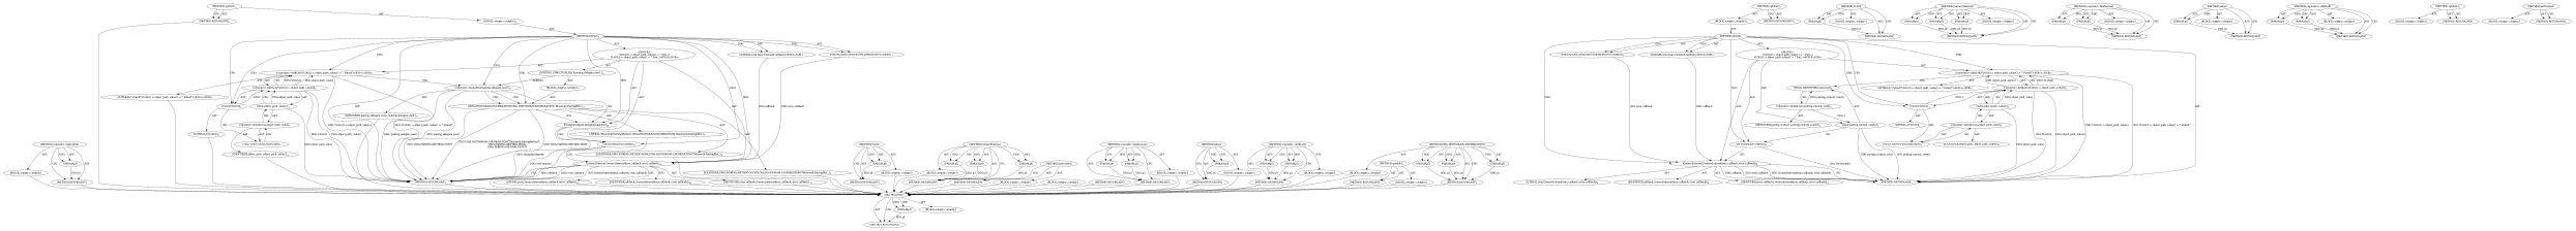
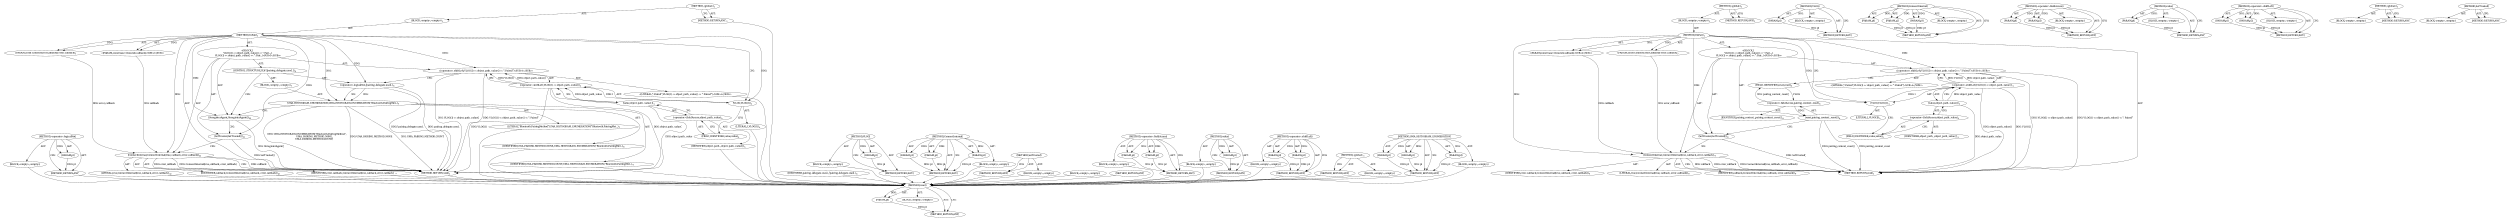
  digraph {
    fontname=Merriweather
    node [fontname=Merriweather]
    edge [fontname=Merriweather]
    n1 [label=<(METHOD,&lt;operator&gt;.logicalNot)>]
    n2 [label=<(PARAM,p1)>]
    n3 [label=<(BLOCK,&lt;empty&gt;,&lt;empty&gt;)>]
    n4 [label=<(METHOD_RETURN,ANY)>]
    n5 [label=<(METHOD,reset)>]
    n6 [label=<(PARAM,p1)>]
    n7 [label=<(BLOCK,&lt;empty&gt;,&lt;empty&gt;)>]
    n8 [label=<(METHOD_RETURN,ANY)>]
    n9 [label=<(METHOD,&lt;global&gt;)<SUB>1</SUB>>]
    n10 [label=<(BLOCK,&lt;empty&gt;,&lt;empty&gt;)<SUB>1</SUB>>]
    n11 [label=<(METHOD_RETURN,ANY)<SUB>1</SUB>>]
    n12 [label=<(METHOD,OnPair)<SUB>1</SUB>>]
    n13 [label="<(PARAM,const base::Closure&amp; callback)<SUB>2</SUB>>"]
    n14 [label=<(PARAM,const ConnectErrorCallback&amp; error_callback)<SUB>3</SUB>>]
    n15 [label="<(BLOCK,{\n   VLOG(1) &lt;&lt; object_path_.value() &lt;&lt; &quot;: Pair...,{\n   VLOG(1) &lt;&lt; object_path_.value() &lt;&lt; &quot;: Pair...)<SUB>3</SUB>>"]
    n16 [label="<(&lt;operator&gt;.shiftLeft,VLOG(1) &lt;&lt; object_path_.value() &lt;&lt; &quot;: Paired&quot;)<SUB>4</SUB>>"]
    n17 [label=<(VLOG,VLOG(1))<SUB>4</SUB>>]
    n18 [label=<(&lt;operator&gt;.logicalNot,!pairing_delegate_used_)<SUB>6</SUB>>]
    n19 [label=<(UMA_HISTOGRAM_ENUMERATION,UMA_HISTOGRAM_ENUMERATION(&quot;Bluetooth.PairingMet...)<SUB>7</SUB>>]
    n20 [label=<(UnregisterAgent,UnregisterAgent())<SUB>10</SUB>>]
    n21 [label=<(SetTrusted,SetTrusted())<SUB>11</SUB>>]
    n22 [label=<(ConnectInternal,ConnectInternal(true, callback, error_callback))<SUB>12</SUB>>]
    n23 [label=<(METHOD_RETURN,void)<SUB>1</SUB>>]
    n24 [label=<(CONTROL_STRUCTURE,IF,if (!pairing_delegate_used_))<SUB>6</SUB>>]
    n25 [label=<(&lt;operator&gt;.shiftLeft,VLOG(1) &lt;&lt; object_path_.value())<SUB>4</SUB>>]
    n26 [label="<(LITERAL,&quot;: Paired&quot;,VLOG(1) &lt;&lt; object_path_.value() &lt;&lt; &quot;: Paired&quot;)<SUB>4</SUB>>"]
    n27 [label=<(LITERAL,1,VLOG(1))<SUB>4</SUB>>]
    n28 [label=<(FIELD_IDENTIFIER,value,value)<SUB>4</SUB>>]
    n29 [label=<(IDENTIFIER,pairing_delegate_used_,!pairing_delegate_used_)<SUB>6</SUB>>]
    n30 [label=<(LITERAL,&quot;Bluetooth.PairingMethod&quot;,UMA_HISTOGRAM_ENUMERATION(&quot;Bluetooth.PairingMet...)<SUB>7</SUB>>]
    n31 [label=<(IDENTIFIER,UMA_PAIRING_METHOD_NONE,UMA_HISTOGRAM_ENUMERATION(&quot;Bluetooth.PairingMet...)<SUB>8</SUB>>]
    n32 [label=<(IDENTIFIER,UMA_PAIRING_METHOD_COUNT,UMA_HISTOGRAM_ENUMERATION(&quot;Bluetooth.PairingMet...)<SUB>9</SUB>>]
    n33 [label=<(LITERAL,true,ConnectInternal(true, callback, error_callback))<SUB>12</SUB>>]
    n34 [label=<(IDENTIFIER,callback,ConnectInternal(true, callback, error_callback))<SUB>12</SUB>>]
    n35 [label=<(IDENTIFIER,error_callback,ConnectInternal(true, callback, error_callback))<SUB>12</SUB>>]
    n36 [label=<(BLOCK,&lt;empty&gt;,&lt;empty&gt;)<SUB>7</SUB>>]
    n37 [label=<(value,object_path_.value())<SUB>4</SUB>>]
    n38 [label=<(&lt;operator&gt;.fieldAccess,object_path_.value)<SUB>4</SUB>>]
    n39 [label=<(IDENTIFIER,object_path_,object_path_.value())<SUB>4</SUB>>]
    n40 [label=<(METHOD,VLOG)>]
    n41 [label=<(PARAM,p1)>]
    n42 [label=<(BLOCK,&lt;empty&gt;,&lt;empty&gt;)>]
    n43 [label=<(METHOD_RETURN,ANY)>]
    n44 [label=<(METHOD,ConnectInternal)>]
    n45 [label=<(PARAM,p1)>]
    n46 [label=<(PARAM,p2)>]
    n47 [label=<(PARAM,p3)>]
    n48 [label=<(BLOCK,&lt;empty&gt;,&lt;empty&gt;)>]
    n49 [label=<(METHOD_RETURN,ANY)>]
    n50 [label=<(METHOD,SetTrusted)>]
    n51 [label=<(BLOCK,&lt;empty&gt;,&lt;empty&gt;)>]
    n52 [label=<(METHOD_RETURN,ANY)>]
    n53 [label=<(BLOCK,&lt;empty&gt;,&lt;empty&gt;)>]
    n54 [label=<(METHOD_RETURN,ANY)>]
    n55 [label=<(METHOD,&lt;operator&gt;.fieldAccess)>]
    n56 [label=<(PARAM,p1)>]
    n57 [label=<(PARAM,p2)>]
    n58 [label=<(BLOCK,&lt;empty&gt;,&lt;empty&gt;)>]
    n59 [label=<(METHOD_RETURN,ANY)>]
    n60 [label=<(METHOD,value)>]
    n61 [label=<(PARAM,p1)>]
    n62 [label=<(BLOCK,&lt;empty&gt;,&lt;empty&gt;)>]
    n63 [label=<(METHOD_RETURN,ANY)>]
    n64 [label=<(METHOD,&lt;operator&gt;.shiftLeft)>]
    n65 [label=<(PARAM,p1)>]
    n66 [label=<(PARAM,p2)>]
    n67 [label=<(BLOCK,&lt;empty&gt;,&lt;empty&gt;)>]
    n68 [label=<(METHOD_RETURN,ANY)>]
    n69 [label=<(METHOD,&lt;global&gt;)<SUB>1</SUB>>]
    n70 [label=<(BLOCK,&lt;empty&gt;,&lt;empty&gt;)>]
    n71 [label=<(METHOD_RETURN,ANY)>]
    n72 [label=<(METHOD,UMA_HISTOGRAM_ENUMERATION)>]
    n73 [label=<(PARAM,p1)>]
    n74 [label=<(PARAM,p2)>]
    n75 [label=<(PARAM,p3)>]
    n76 [label=<(BLOCK,&lt;empty&gt;,&lt;empty&gt;)>]
    n77 [label=<(METHOD_RETURN,ANY)>]
    n78 [label=<(METHOD,&lt;global&gt;)<SUB>1</SUB>>]
    n79 [label=<(BLOCK,&lt;empty&gt;,&lt;empty&gt;)<SUB>1</SUB>>]
    n80 [label=<(METHOD_RETURN,ANY)<SUB>1</SUB>>]
    n81 [label=<(METHOD,OnPair)<SUB>1</SUB>>]
    n82 [label="<(PARAM,const base::Closure&amp; callback)<SUB>2</SUB>>"]
    n83 [label=<(PARAM,const ConnectErrorCallback&amp; error_callback)<SUB>3</SUB>>]
    n84 [label="<(BLOCK,{\n   VLOG(1) &lt;&lt; object_path_.value() &lt;&lt; &quot;: Pair...,{\n   VLOG(1) &lt;&lt; object_path_.value() &lt;&lt; &quot;: Pair...)<SUB>3</SUB>>"]
    n85 [label="<(&lt;operator&gt;.shiftLeft,VLOG(1) &lt;&lt; object_path_.value() &lt;&lt; &quot;: Paired&quot;)<SUB>4</SUB>>"]
    n86 [label=<(VLOG,VLOG(1))<SUB>4</SUB>>]
    n87 [label=<(SetTrusted,SetTrusted())<SUB>8</SUB>>]
    n88 [label=<(ConnectInternal,ConnectInternal(true, callback, error_callback))<SUB>9</SUB>>]
    n89 [label=<(METHOD_RETURN,void)<SUB>1</SUB>>]
    n90 [label=<(reset,pairing_context_.reset())<SUB>6</SUB>>]
    n91 [label=<(&lt;operator&gt;.shiftLeft,VLOG(1) &lt;&lt; object_path_.value())<SUB>4</SUB>>]
    n92 [label="<(LITERAL,&quot;: Paired&quot;,VLOG(1) &lt;&lt; object_path_.value() &lt;&lt; &quot;: Paired&quot;)<SUB>4</SUB>>"]
    n93 [label=<(FIELD_IDENTIFIER,reset,reset)<SUB>6</SUB>>]
    n94 [label=<(LITERAL,1,VLOG(1))<SUB>4</SUB>>]
    n95 [label=<(FIELD_IDENTIFIER,value,value)<SUB>4</SUB>>]
    n96 [label=<(LITERAL,true,ConnectInternal(true, callback, error_callback))<SUB>9</SUB>>]
    n97 [label=<(IDENTIFIER,callback,ConnectInternal(true, callback, error_callback))<SUB>9</SUB>>]
    n98 [label=<(IDENTIFIER,error_callback,ConnectInternal(true, callback, error_callback))<SUB>9</SUB>>]
    n99 [label=<(&lt;operator&gt;.fieldAccess,pairing_context_.reset)<SUB>6</SUB>>]
    n100 [label=<(value,object_path_.value())<SUB>4</SUB>>]
    n101 [label=<(&lt;operator&gt;.fieldAccess,object_path_.value)<SUB>4</SUB>>]
    n102 [label=<(IDENTIFIER,object_path_,object_path_.value())<SUB>4</SUB>>]
    n103 [label=<(IDENTIFIER,pairing_context_,pairing_context_.reset())<SUB>6</SUB>>]
    n104 [label=<(METHOD,VLOG)>]
    n105 [label=<(PARAM,p1)>]
    n106 [label=<(BLOCK,&lt;empty&gt;,&lt;empty&gt;)>]
    n107 [label=<(METHOD_RETURN,ANY)>]
    n108 [label=<(METHOD,ConnectInternal)>]
    n109 [label=<(PARAM,p1)>]
    n110 [label=<(PARAM,p2)>]
    n111 [label=<(PARAM,p3)>]
    n112 [label=<(BLOCK,&lt;empty&gt;,&lt;empty&gt;)>]
    n113 [label=<(METHOD_RETURN,ANY)>]
    n114 [label=<(METHOD,&lt;operator&gt;.fieldAccess)>]
    n115 [label=<(PARAM,p1)>]
    n116 [label=<(PARAM,p2)>]
    n117 [label=<(BLOCK,&lt;empty&gt;,&lt;empty&gt;)>]
    n118 [label=<(METHOD_RETURN,ANY)>]
    n119 [label=<(METHOD,value)>]
    n120 [label=<(PARAM,p1)>]
    n121 [label=<(BLOCK,&lt;empty&gt;,&lt;empty&gt;)>]
    n122 [label=<(METHOD_RETURN,ANY)>]
    n123 [label=<(METHOD,&lt;operator&gt;.shiftLeft)>]
    n124 [label=<(PARAM,p1)>]
    n125 [label=<(PARAM,p2)>]
    n126 [label=<(BLOCK,&lt;empty&gt;,&lt;empty&gt;)>]
    n127 [label=<(METHOD_RETURN,ANY)>]
    n128 [label=<(METHOD,&lt;global&gt;)<SUB>1</SUB>>]
    n129 [label=<(BLOCK,&lt;empty&gt;,&lt;empty&gt;)>]
    n130 [label=<(METHOD_RETURN,ANY)>]
    n131 [label=<(METHOD,SetTrusted)>]
    n132 [label=<(BLOCK,&lt;empty&gt;,&lt;empty&gt;)>]
    n133 [label=<(METHOD_RETURN,ANY)>]
    n1 -> n2 [label="AST: "]
    n1 -> n2 [label="DDG: "]
    n1 -> n3 [label="AST: "]
    n1 -> n4 [label="AST: "]
    n1 -> n4 [label="CFG: "]
    n2 -> n4 [label="DDG: p1"]
    n3 -> n5
    n4 -> n5
    n5 -> n6 [label="AST: "]
    n5 -> n6 [label="DDG: "]
    n5 -> n7 [label="AST: "]
    n5 -> n8 [label="AST: "]
    n5 -> n8 [label="CFG: "]
    n6 -> n8 [label="DDG: p1"]
    n9 -> n10 [label="AST: "]
    n9 -> n11 [label="AST: "]
    n9 -> n11 [label="CFG: "]
    n10 -> n12 [label="AST: "]
    n11 -> n5
    n12 -> n13 [label="AST: "]
    n12 -> n13 [label="DDG: "]
    n12 -> n14 [label="AST: "]
    n12 -> n14 [label="DDG: "]
    n12 -> n15 [label="AST: "]
    n12 -> n16 [label="DDG: "]
    n12 -> n17 [label="CFG: "]
    n12 -> n17 [label="DDG: "]
    n12 -> n18 [label="DDG: "]
    n12 -> n19 [label="DDG: "]
    n12 -> n20 [label="DDG: "]
    n12 -> n21 [label="DDG: "]
    n12 -> n22 [label="DDG: "]
    n12 -> n23 [label="AST: "]
    n13 -> n22 [label="DDG: callback"]
    n14 -> n22 [label="DDG: error_callback"]
    n15 -> n16 [label="AST: "]
    n15 -> n20 [label="AST: "]
    n15 -> n21 [label="AST: "]
    n15 -> n22 [label="AST: "]
    n15 -> n24 [label="AST: "]
    n16 -> n18 [label="CFG: "]
    n16 -> n23 [label="DDG: VLOG(1) &lt;&lt; object_path_.value()"]
    n16 -> n23 [label="DDG: VLOG(1) &lt;&lt; object_path_.value() &lt;&lt; &quot;: Paired&quot;"]
    n16 -> n25 [label="AST: "]
    n16 -> n26 [label="AST: "]
    n17 -> n25 [label="DDG: 1"]
    n17 -> n27 [label="AST: "]
    n17 -> n28 [label="CFG: "]
    n18 -> n19 [label="CFG: "]
    n18 -> n19 [label="CDG: "]
-   n18 -> n20 [label="CFG: "]
+   n24 -> n20 [label="CFG: "]
    n18 -> n23 [label="DDG: !pairing_delegate_used_"]
    n18 -> n23 [label="DDG: pairing_delegate_used_"]
-   n18 -> n29 [label="AST: "]
    n19 -> n20 [label="CFG: "]
    n19 -> n23 [label="DDG: UMA_PAIRING_METHOD_COUNT"]
    n19 -> n23 [label="DDG: UMA_HISTOGRAM_ENUMERATION(&quot;Bluetooth.PairingMethod&quot;,\n                              UMA_PAIRING_METHOD_NONE,\n                              UMA_PAIRING_METHOD_COUNT)"]
    n19 -> n23 [label="DDG: UMA_PAIRING_METHOD_NONE"]
    n19 -> n30 [label="AST: "]
    n19 -> n31 [label="AST: "]
    n19 -> n32 [label="AST: "]
    n20 -> n21 [label="CFG: "]
    n20 -> n23 [label="DDG: UnregisterAgent()"]
    n21 -> n22 [label="CFG: "]
    n21 -> n23 [label="DDG: SetTrusted()"]
    n22 -> n23 [label="CFG: "]
    n22 -> n23 [label="DDG: callback"]
    n22 -> n23 [label="DDG: error_callback"]
    n22 -> n23 [label="DDG: ConnectInternal(true, callback, error_callback)"]
    n22 -> n33 [label="AST: "]
    n22 -> n34 [label="AST: "]
    n22 -> n35 [label="AST: "]
    n23 -> n5
-   n24 -> n18 [label="PAIRING: "]
+   n24 -> n18 [label="AST: "]
    n24 -> n36 [label="AST: "]
    n25 -> n16 [label="CFG: "]
    n25 -> n16 [label="DDG: VLOG(1)"]
    n25 -> n16 [label="DDG: object_path_.value()"]
    n25 -> n17 [label="AST: "]
    n25 -> n23 [label="DDG: VLOG(1)"]
    n25 -> n23 [label="DDG: object_path_.value()"]
    n25 -> n37 [label="AST: "]
    n26 -> n5
    n27 -> n5
    n28 -> n38 [label="CFG: "]
    n29 -> n5
    n30 -> n5
    n31 -> n5
    n32 -> n5
    n33 -> n5
    n34 -> n5
    n35 -> n5
    n36 -> n19 [label="AST: "]
    n37 -> n23 [label="DDG: object_path_.value"]
    n37 -> n25 [label="CFG: "]
    n37 -> n25 [label="DDG: object_path_.value"]
    n37 -> n38 [label="AST: "]
    n38 -> n28 [label="AST: "]
    n38 -> n37 [label="CFG: "]
    n38 -> n39 [label="AST: "]
    n39 -> n5
    n40 -> n41 [label="AST: "]
    n40 -> n41 [label="DDG: "]
    n40 -> n42 [label="AST: "]
    n40 -> n43 [label="AST: "]
    n40 -> n43 [label="CFG: "]
    n41 -> n43 [label="DDG: p1"]
    n42 -> n5
    n43 -> n5
    n44 -> n45 [label="AST: "]
    n44 -> n45 [label="DDG: "]
    n44 -> n46 [label="AST: "]
    n44 -> n46 [label="DDG: "]
    n44 -> n47 [label="AST: "]
    n44 -> n47 [label="DDG: "]
    n44 -> n48 [label="AST: "]
    n44 -> n49 [label="AST: "]
    n44 -> n49 [label="CFG: "]
    n45 -> n49 [label="DDG: p1"]
    n46 -> n49 [label="DDG: p2"]
    n47 -> n49 [label="DDG: p3"]
    n48 -> n5
    n49 -> n5
    n50 -> n51 [label="AST: "]
    n50 -> n52 [label="AST: "]
    n50 -> n52 [label="CFG: "]
    n51 -> n5
    n52 -> n5
    n53 -> n5
    n54 -> n5
    n55 -> n56 [label="AST: "]
    n55 -> n56 [label="DDG: "]
    n55 -> n57 [label="AST: "]
    n55 -> n57 [label="DDG: "]
    n55 -> n58 [label="AST: "]
    n55 -> n59 [label="AST: "]
    n55 -> n59 [label="CFG: "]
    n56 -> n59 [label="DDG: p1"]
    n57 -> n59 [label="DDG: p2"]
    n58 -> n5
    n59 -> n5
    n60 -> n61 [label="AST: "]
    n60 -> n61 [label="DDG: "]
    n60 -> n62 [label="AST: "]
    n60 -> n63 [label="AST: "]
    n60 -> n63 [label="CFG: "]
    n61 -> n63 [label="DDG: p1"]
    n62 -> n5
    n63 -> n5
    n64 -> n65 [label="AST: "]
    n64 -> n65 [label="DDG: "]
    n64 -> n66 [label="AST: "]
    n64 -> n66 [label="DDG: "]
    n64 -> n67 [label="AST: "]
    n64 -> n68 [label="AST: "]
    n64 -> n68 [label="CFG: "]
    n65 -> n68 [label="DDG: p1"]
    n66 -> n68 [label="DDG: p2"]
    n67 -> n5
    n68 -> n5
    n69 -> n70 [label="AST: "]
    n69 -> n71 [label="AST: "]
    n69 -> n71 [label="CFG: "]
    n70 -> n5
    n71 -> n5
    n72 -> n73 [label="AST: "]
    n72 -> n73 [label="DDG: "]
    n72 -> n74 [label="AST: "]
    n72 -> n74 [label="DDG: "]
    n72 -> n75 [label="AST: "]
    n72 -> n75 [label="DDG: "]
    n72 -> n76 [label="AST: "]
    n72 -> n77 [label="AST: "]
    n72 -> n77 [label="CFG: "]
    n73 -> n77 [label="DDG: p1"]
    n74 -> n77 [label="DDG: p2"]
    n75 -> n77 [label="DDG: p3"]
    n76 -> n5
    n77 -> n5
    n78 -> n79 [label="AST: "]
    n78 -> n80 [label="AST: "]
    n78 -> n80 [label="CFG: "]
    n79 -> n81 [label="AST: "]
    n81 -> n82 [label="AST: "]
    n81 -> n82 [label="DDG: "]
    n81 -> n83 [label="AST: "]
    n81 -> n83 [label="DDG: "]
    n81 -> n84 [label="AST: "]
    n81 -> n85 [label="DDG: "]
    n81 -> n86 [label="CFG: "]
    n81 -> n86 [label="DDG: "]
    n81 -> n87 [label="DDG: "]
    n81 -> n88 [label="DDG: "]
    n81 -> n89 [label="AST: "]
    n82 -> n88 [label="DDG: callback"]
    n83 -> n88 [label="DDG: error_callback"]
    n84 -> n85 [label="AST: "]
    n84 -> n87 [label="AST: "]
    n84 -> n88 [label="AST: "]
    n84 -> n90 [label="AST: "]
    n85 -> n89 [label="DDG: VLOG(1) &lt;&lt; object_path_.value()"]
    n85 -> n89 [label="DDG: VLOG(1) &lt;&lt; object_path_.value() &lt;&lt; &quot;: Paired&quot;"]
    n85 -> n91 [label="AST: "]
    n85 -> n92 [label="AST: "]
    n85 -> n93 [label="CFG: "]
    n86 -> n91 [label="DDG: 1"]
    n86 -> n94 [label="AST: "]
    n86 -> n95 [label="CFG: "]
    n87 -> n88 [label="CFG: "]
    n87 -> n89 [label="DDG: SetTrusted()"]
    n88 -> n89 [label="CFG: "]
    n88 -> n89 [label="DDG: callback"]
    n88 -> n89 [label="DDG: error_callback"]
    n88 -> n89 [label="DDG: ConnectInternal(true, callback, error_callback)"]
    n88 -> n96 [label="AST: "]
    n88 -> n97 [label="AST: "]
    n88 -> n98 [label="AST: "]
    n90 -> n87 [label="CFG: "]
    n90 -> n89 [label="DDG: pairing_context_.reset"]
    n90 -> n89 [label="DDG: pairing_context_.reset()"]
-   n90 -> n93 [label="AST: "]
+   n90 -> n99 [label="AST: "]
    n91 -> n85 [label="CFG: "]
    n91 -> n85 [label="DDG: VLOG(1)"]
    n91 -> n85 [label="DDG: object_path_.value()"]
    n91 -> n86 [label="AST: "]
    n91 -> n89 [label="DDG: VLOG(1)"]
    n91 -> n89 [label="DDG: object_path_.value()"]
    n91 -> n100 [label="AST: "]
-   n93 -> n99 [label="CFG: "]
+   n93 -> n99 [label="VLOG: "]
    n95 -> n101 [label="CFG: "]
    n99 -> n90 [label="DDG: 1"]
    n99 -> n93 [label="DDG: pairing_context_.reset()"]
    n99 -> n103 [label="AST: "]
    n100 -> n89 [label="DDG: object_path_.value"]
    n100 -> n91 [label="CFG: "]
    n100 -> n91 [label="DDG: object_path_.value"]
    n100 -> n101 [label="AST: "]
    n101 -> n95 [label="AST: "]
    n101 -> n100 [label="CFG: "]
    n101 -> n102 [label="AST: "]
    n104 -> n105 [label="AST: "]
    n104 -> n105 [label="DDG: "]
    n104 -> n106 [label="AST: "]
    n104 -> n107 [label="AST: "]
    n104 -> n107 [label="CFG: "]
    n105 -> n107 [label="DDG: p1"]
    n108 -> n109 [label="AST: "]
    n108 -> n109 [label="DDG: "]
    n108 -> n110 [label="AST: "]
    n108 -> n110 [label="DDG: "]
    n108 -> n111 [label="AST: "]
    n108 -> n111 [label="DDG: "]
    n108 -> n112 [label="AST: "]
    n108 -> n113 [label="AST: "]
    n108 -> n113 [label="CFG: "]
    n109 -> n113 [label="DDG: p1"]
    n110 -> n113 [label="DDG: p2"]
    n111 -> n113 [label="DDG: p3"]
    n114 -> n115 [label="AST: "]
    n114 -> n115 [label="DDG: "]
    n114 -> n116 [label="AST: "]
    n114 -> n116 [label="DDG: "]
    n114 -> n117 [label="AST: "]
    n114 -> n118 [label="AST: "]
    n114 -> n118 [label="CFG: "]
    n115 -> n118 [label="DDG: p1"]
    n116 -> n118 [label="DDG: p2"]
    n119 -> n120 [label="AST: "]
    n119 -> n120 [label="DDG: "]
    n119 -> n121 [label="AST: "]
    n119 -> n122 [label="AST: "]
    n119 -> n122 [label="CFG: "]
    n120 -> n122 [label="DDG: p1"]
    n123 -> n124 [label="AST: "]
    n123 -> n124 [label="DDG: "]
    n123 -> n125 [label="AST: "]
    n123 -> n125 [label="DDG: "]
    n123 -> n126 [label="AST: "]
    n123 -> n127 [label="AST: "]
    n123 -> n127 [label="CFG: "]
    n124 -> n127 [label="DDG: p1"]
    n125 -> n127 [label="DDG: p2"]
    n128 -> n129 [label="AST: "]
    n128 -> n130 [label="AST: "]
    n128 -> n130 [label="CFG: "]
    n131 -> n132 [label="AST: "]
    n131 -> n133 [label="AST: "]
    n131 -> n133 [label="CFG: "]
  }
